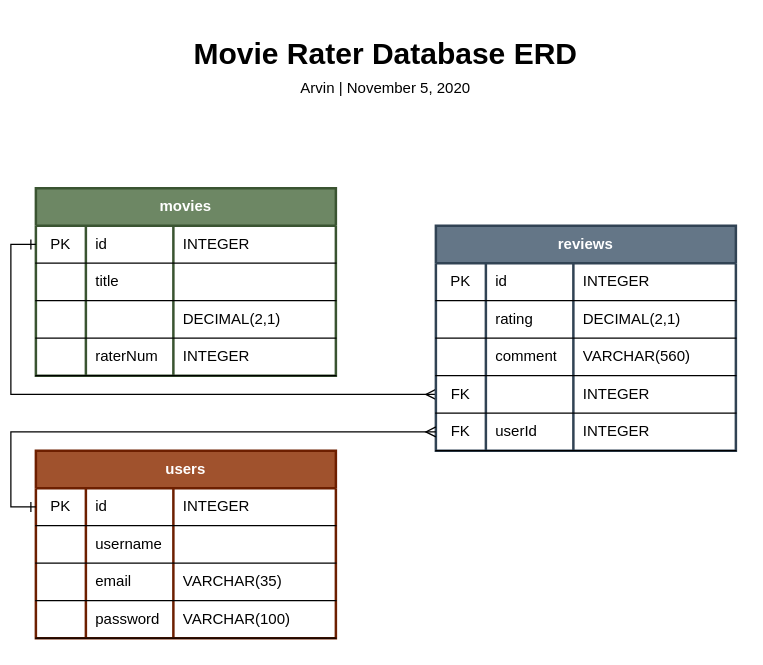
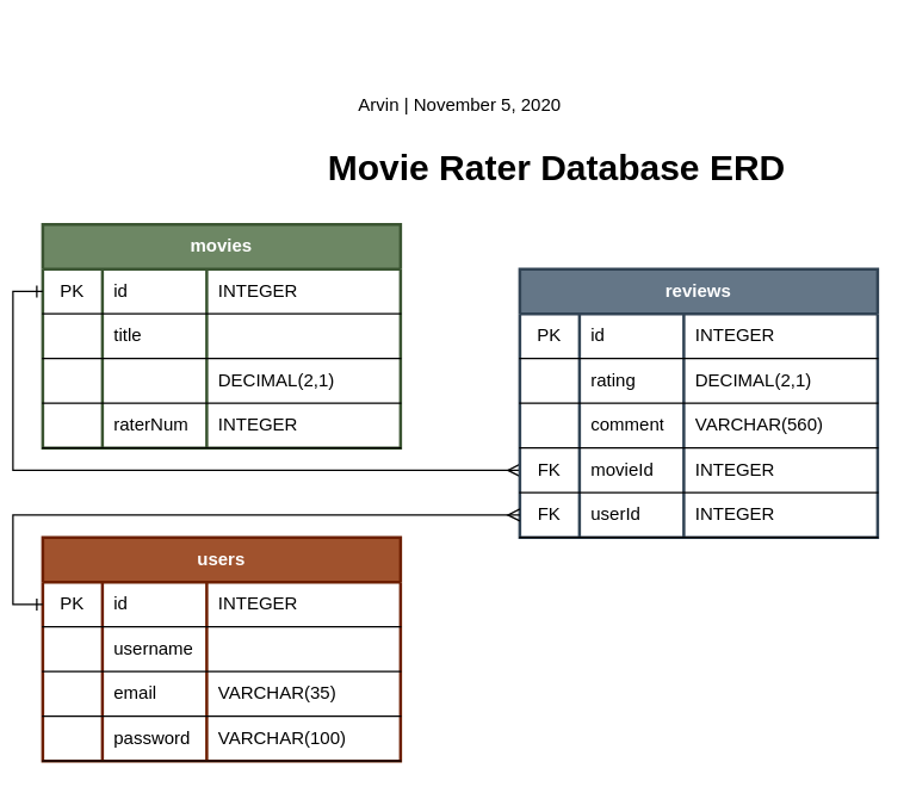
  <mxCell id="0" />
  <mxCell id="1" parent="0" />
  <mxCell id="2" value="" style="group" vertex="1" connectable="0" parent="1"><mxGeometry x="20" y="150" width="560" height="360" as="geometry" /></mxCell>
  <mxCell id="3" value="movies" style="shape=table;html=1;startSize=30;container=1;collapsible=0;childLayout=tableLayout;fixedRows=1;rowLines=0;fontStyle=1;align=center;rounded=0;shadow=0;whiteSpace=wrap;swimlaneFillColor=#ffffff;strokeWidth=2;sketch=0;columnLines=1;resizeLast=0;fillColor=#6d8764;strokeColor=#3A5431;fontColor=#ffffff;" vertex="1" parent="2"><mxGeometry width="240" height="150" as="geometry" /></mxCell>
  <mxCell id="4" value="" style="shape=partialRectangle;html=1;whiteSpace=wrap;collapsible=0;dropTarget=0;pointerEvents=0;fillColor=none;top=0;left=0;bottom=1;right=0;points=[[0,0.5],[1,0.5]];portConstraint=eastwest;" vertex="1" parent="3"><mxGeometry y="30" width="240" height="30" as="geometry" /></mxCell>
  <mxCell id="5" value="PK" style="shape=partialRectangle;html=1;whiteSpace=wrap;connectable=0;fillColor=none;top=0;left=0;bottom=0;right=0;overflow=hidden;" vertex="1" parent="4"><mxGeometry width="40" height="30" as="geometry" /></mxCell>
  <mxCell id="6" value="id" style="shape=partialRectangle;html=1;whiteSpace=wrap;connectable=0;fillColor=none;top=0;left=0;bottom=0;right=0;align=left;spacingLeft=6;overflow=hidden;" vertex="1" parent="4"><mxGeometry x="40" width="70" height="30" as="geometry" /></mxCell>
  <mxCell id="7" value="INTEGER" style="shape=partialRectangle;html=1;whiteSpace=wrap;connectable=0;fillColor=none;top=0;left=0;bottom=0;right=0;align=left;spacingLeft=6;overflow=hidden;" vertex="1" parent="4"><mxGeometry x="110" width="130" height="30" as="geometry" /></mxCell>
  <mxCell id="8" style="shape=partialRectangle;html=1;whiteSpace=wrap;collapsible=0;dropTarget=0;pointerEvents=0;fillColor=none;top=0;left=0;bottom=1;right=0;points=[[0,0.5],[1,0.5]];portConstraint=eastwest;" vertex="1" parent="3"><mxGeometry y="60" width="240" height="30" as="geometry" /></mxCell>
  <mxCell id="9" style="shape=partialRectangle;html=1;whiteSpace=wrap;connectable=0;fillColor=none;top=0;left=0;bottom=0;right=0;overflow=hidden;" vertex="1" parent="8"><mxGeometry width="40" height="30" as="geometry" /></mxCell>
  <mxCell id="10" value="title" style="shape=partialRectangle;html=1;whiteSpace=wrap;connectable=0;fillColor=none;top=0;left=0;bottom=0;right=0;align=left;spacingLeft=6;overflow=hidden;" vertex="1" parent="8"><mxGeometry x="40" width="70" height="30" as="geometry" /></mxCell>
  <mxCell id="11" style="shape=partialRectangle;html=1;whiteSpace=wrap;collapsible=0;dropTarget=0;pointerEvents=0;fillColor=none;top=0;left=0;bottom=1;right=0;points=[[0,0.5],[1,0.5]];portConstraint=eastwest;" vertex="1" parent="3"><mxGeometry y="90" width="240" height="30" as="geometry" /></mxCell>
  <mxCell id="12" style="shape=partialRectangle;html=1;whiteSpace=wrap;connectable=0;fillColor=none;top=0;left=0;bottom=0;right=0;overflow=hidden;" vertex="1" parent="11"><mxGeometry width="40" height="30" as="geometry" /></mxCell>
  <mxCell id="13" value="DECIMAL(2,1)" style="shape=partialRectangle;html=1;whiteSpace=wrap;connectable=0;fillColor=none;top=0;left=0;bottom=0;right=0;align=left;spacingLeft=6;overflow=hidden;" vertex="1" parent="11"><mxGeometry x="110" width="130" height="30" as="geometry" /></mxCell>
  <mxCell id="14" style="shape=partialRectangle;html=1;whiteSpace=wrap;collapsible=0;dropTarget=0;pointerEvents=0;fillColor=none;top=0;left=0;bottom=1;right=0;points=[[0,0.5],[1,0.5]];portConstraint=eastwest;" vertex="1" parent="3"><mxGeometry y="120" width="240" height="30" as="geometry" /></mxCell>
  <mxCell id="15" style="shape=partialRectangle;html=1;whiteSpace=wrap;connectable=0;fillColor=none;top=0;left=0;bottom=0;right=0;overflow=hidden;" vertex="1" parent="14"><mxGeometry width="40" height="30" as="geometry" /></mxCell>
  <mxCell id="16" value="raterNum" style="shape=partialRectangle;html=1;whiteSpace=wrap;connectable=0;fillColor=none;top=0;left=0;bottom=0;right=0;align=left;spacingLeft=6;overflow=hidden;" vertex="1" parent="14"><mxGeometry x="40" width="70" height="30" as="geometry" /></mxCell>
  <mxCell id="17" value="INTEGER" style="shape=partialRectangle;html=1;whiteSpace=wrap;connectable=0;fillColor=none;top=0;left=0;bottom=0;right=0;align=left;spacingLeft=6;overflow=hidden;" vertex="1" parent="14"><mxGeometry x="110" width="130" height="30" as="geometry" /></mxCell>
  <mxCell id="18" style="edgeStyle=orthogonalEdgeStyle;rounded=0;orthogonalLoop=1;jettySize=auto;html=1;entryX=0;entryY=0.5;entryDx=0;entryDy=0;endArrow=ERone;endFill=0;startArrow=ERmany;startFill=0;" edge="1" parent="2" source="32" target="4"><mxGeometry relative="1" as="geometry" /></mxCell>
  <mxCell id="19" value="reviews" style="shape=table;html=1;startSize=30;container=1;collapsible=0;childLayout=tableLayout;fixedRows=1;rowLines=0;fontStyle=1;align=center;rounded=0;shadow=0;whiteSpace=wrap;swimlaneFillColor=#ffffff;strokeWidth=2;sketch=0;columnLines=1;resizeLast=0;fillColor=#647687;strokeColor=#314354;fontColor=#ffffff;" vertex="1" parent="2"><mxGeometry x="320" y="30" width="240" height="180" as="geometry" /></mxCell>
  <mxCell id="20" value="" style="shape=partialRectangle;html=1;whiteSpace=wrap;collapsible=0;dropTarget=0;pointerEvents=0;fillColor=none;top=0;left=0;bottom=1;right=0;points=[[0,0.5],[1,0.5]];portConstraint=eastwest;" vertex="1" parent="19"><mxGeometry y="30" width="240" height="30" as="geometry" /></mxCell>
  <mxCell id="21" value="PK" style="shape=partialRectangle;html=1;whiteSpace=wrap;connectable=0;fillColor=none;top=0;left=0;bottom=0;right=0;overflow=hidden;" vertex="1" parent="20"><mxGeometry width="40" height="30" as="geometry" /></mxCell>
  <mxCell id="22" value="id" style="shape=partialRectangle;html=1;whiteSpace=wrap;connectable=0;fillColor=none;top=0;left=0;bottom=0;right=0;align=left;spacingLeft=6;overflow=hidden;" vertex="1" parent="20"><mxGeometry x="40" width="70" height="30" as="geometry" /></mxCell>
  <mxCell id="23" value="INTEGER" style="shape=partialRectangle;html=1;whiteSpace=wrap;connectable=0;fillColor=none;top=0;left=0;bottom=0;right=0;align=left;spacingLeft=6;overflow=hidden;" vertex="1" parent="20"><mxGeometry x="110" width="130" height="30" as="geometry" /></mxCell>
  <mxCell id="24" style="shape=partialRectangle;html=1;whiteSpace=wrap;collapsible=0;dropTarget=0;pointerEvents=0;fillColor=none;top=0;left=0;bottom=1;right=0;points=[[0,0.5],[1,0.5]];portConstraint=eastwest;" vertex="1" parent="19"><mxGeometry y="60" width="240" height="30" as="geometry" /></mxCell>
  <mxCell id="25" style="shape=partialRectangle;html=1;whiteSpace=wrap;connectable=0;fillColor=none;top=0;left=0;bottom=0;right=0;overflow=hidden;" vertex="1" parent="24"><mxGeometry width="40" height="30" as="geometry" /></mxCell>
  <mxCell id="26" value="rating" style="shape=partialRectangle;html=1;whiteSpace=wrap;connectable=0;fillColor=none;top=0;left=0;bottom=0;right=0;align=left;spacingLeft=6;overflow=hidden;" vertex="1" parent="24"><mxGeometry x="40" width="70" height="30" as="geometry" /></mxCell>
  <mxCell id="27" value="DECIMAL(2,1)" style="shape=partialRectangle;html=1;whiteSpace=wrap;connectable=0;fillColor=none;top=0;left=0;bottom=0;right=0;align=left;spacingLeft=6;overflow=hidden;" vertex="1" parent="24"><mxGeometry x="110" width="130" height="30" as="geometry" /></mxCell>
  <mxCell id="28" style="shape=partialRectangle;html=1;whiteSpace=wrap;collapsible=0;dropTarget=0;pointerEvents=0;fillColor=none;top=0;left=0;bottom=1;right=0;points=[[0,0.5],[1,0.5]];portConstraint=eastwest;" vertex="1" parent="19"><mxGeometry y="90" width="240" height="30" as="geometry" /></mxCell>
  <mxCell id="29" style="shape=partialRectangle;html=1;whiteSpace=wrap;connectable=0;fillColor=none;top=0;left=0;bottom=0;right=0;overflow=hidden;" vertex="1" parent="28"><mxGeometry width="40" height="30" as="geometry" /></mxCell>
  <mxCell id="30" value="comment" style="shape=partialRectangle;html=1;whiteSpace=wrap;connectable=0;fillColor=none;top=0;left=0;bottom=0;right=0;align=left;spacingLeft=6;overflow=hidden;" vertex="1" parent="28"><mxGeometry x="40" width="70" height="30" as="geometry" /></mxCell>
  <mxCell id="31" value="VARCHAR(560)" style="shape=partialRectangle;html=1;whiteSpace=wrap;connectable=0;fillColor=none;top=0;left=0;bottom=0;right=0;align=left;spacingLeft=6;overflow=hidden;" vertex="1" parent="28"><mxGeometry x="110" width="130" height="30" as="geometry" /></mxCell>
  <mxCell id="32" style="shape=partialRectangle;html=1;whiteSpace=wrap;collapsible=0;dropTarget=0;pointerEvents=0;fillColor=none;top=0;left=0;bottom=1;right=0;points=[[0,0.5],[1,0.5]];portConstraint=eastwest;" vertex="1" parent="19"><mxGeometry y="120" width="240" height="30" as="geometry" /></mxCell>
  <mxCell id="33" value="FK" style="shape=partialRectangle;html=1;whiteSpace=wrap;connectable=0;fillColor=none;top=0;left=0;bottom=0;right=0;overflow=hidden;" vertex="1" parent="32"><mxGeometry width="40" height="30" as="geometry" /></mxCell>
+ <mxCell id="34" value="movieId" style="shape=partialRectangle;html=1;whiteSpace=wrap;connectable=0;fillColor=none;top=0;left=0;bottom=0;right=0;align=left;spacingLeft=6;overflow=hidden;flipH=0;" vertex="1" parent="32"><mxGeometry x="40" width="70" height="30" as="geometry" /></mxCell>
  <mxCell id="35" value="INTEGER" style="shape=partialRectangle;html=1;whiteSpace=wrap;connectable=0;fillColor=none;top=0;left=0;bottom=0;right=0;align=left;spacingLeft=6;overflow=hidden;flipH=0;" vertex="1" parent="32"><mxGeometry x="110" width="130" height="30" as="geometry" /></mxCell>
  <mxCell id="36" style="shape=partialRectangle;html=1;whiteSpace=wrap;collapsible=0;dropTarget=0;pointerEvents=0;fillColor=none;top=0;left=0;bottom=1;right=0;points=[[0,0.5],[1,0.5]];portConstraint=eastwest;" vertex="1" parent="19"><mxGeometry y="150" width="240" height="30" as="geometry" /></mxCell>
  <mxCell id="37" value="FK" style="shape=partialRectangle;html=1;whiteSpace=wrap;connectable=0;fillColor=none;top=0;left=0;bottom=0;right=0;overflow=hidden;" vertex="1" parent="36"><mxGeometry width="40" height="30" as="geometry" /></mxCell>
  <mxCell id="38" value="userId" style="shape=partialRectangle;html=1;whiteSpace=wrap;connectable=0;fillColor=none;top=0;left=0;bottom=0;right=0;align=left;spacingLeft=6;overflow=hidden;" vertex="1" parent="36"><mxGeometry x="40" width="70" height="30" as="geometry" /></mxCell>
  <mxCell id="39" value="INTEGER" style="shape=partialRectangle;html=1;whiteSpace=wrap;connectable=0;fillColor=none;top=0;left=0;bottom=0;right=0;align=left;spacingLeft=6;overflow=hidden;" vertex="1" parent="36"><mxGeometry x="110" width="130" height="30" as="geometry" /></mxCell>
  <mxCell id="40" value="users" style="shape=table;html=1;startSize=30;container=1;collapsible=0;childLayout=tableLayout;fixedRows=1;rowLines=0;fontStyle=1;align=center;rounded=0;shadow=0;whiteSpace=wrap;swimlaneFillColor=#ffffff;strokeWidth=2;sketch=0;columnLines=1;resizeLast=0;fillColor=#a0522d;strokeColor=#6D1F00;fontColor=#ffffff;" vertex="1" parent="2"><mxGeometry y="210" width="240" height="150" as="geometry" /></mxCell>
  <mxCell id="41" value="" style="shape=partialRectangle;html=1;whiteSpace=wrap;collapsible=0;dropTarget=0;pointerEvents=0;fillColor=none;top=0;left=0;bottom=1;right=0;points=[[0,0.5],[1,0.5]];portConstraint=eastwest;" vertex="1" parent="40"><mxGeometry y="30" width="240" height="30" as="geometry" /></mxCell>
  <mxCell id="42" value="PK" style="shape=partialRectangle;html=1;whiteSpace=wrap;connectable=0;fillColor=none;top=0;left=0;bottom=0;right=0;overflow=hidden;" vertex="1" parent="41"><mxGeometry width="40" height="30" as="geometry" /></mxCell>
  <mxCell id="43" value="id" style="shape=partialRectangle;html=1;whiteSpace=wrap;connectable=0;fillColor=none;top=0;left=0;bottom=0;right=0;align=left;spacingLeft=6;overflow=hidden;" vertex="1" parent="41"><mxGeometry x="40" width="70" height="30" as="geometry" /></mxCell>
  <mxCell id="44" value="INTEGER" style="shape=partialRectangle;html=1;whiteSpace=wrap;connectable=0;fillColor=none;top=0;left=0;bottom=0;right=0;align=left;spacingLeft=6;overflow=hidden;" vertex="1" parent="41"><mxGeometry x="110" width="130" height="30" as="geometry" /></mxCell>
  <mxCell id="45" style="shape=partialRectangle;html=1;whiteSpace=wrap;collapsible=0;dropTarget=0;pointerEvents=0;fillColor=none;top=0;left=0;bottom=1;right=0;points=[[0,0.5],[1,0.5]];portConstraint=eastwest;" vertex="1" parent="40"><mxGeometry y="60" width="240" height="30" as="geometry" /></mxCell>
  <mxCell id="46" style="shape=partialRectangle;html=1;whiteSpace=wrap;connectable=0;fillColor=none;top=0;left=0;bottom=0;right=0;overflow=hidden;" vertex="1" parent="45"><mxGeometry width="40" height="30" as="geometry" /></mxCell>
  <mxCell id="47" value="username" style="shape=partialRectangle;html=1;whiteSpace=wrap;connectable=0;fillColor=none;top=0;left=0;bottom=0;right=0;align=left;spacingLeft=6;overflow=hidden;" vertex="1" parent="45"><mxGeometry x="40" width="70" height="30" as="geometry" /></mxCell>
  <mxCell id="48" style="shape=partialRectangle;html=1;whiteSpace=wrap;collapsible=0;dropTarget=0;pointerEvents=0;fillColor=none;top=0;left=0;bottom=1;right=0;points=[[0,0.5],[1,0.5]];portConstraint=eastwest;" vertex="1" parent="40"><mxGeometry y="90" width="240" height="30" as="geometry" /></mxCell>
  <mxCell id="49" style="shape=partialRectangle;html=1;whiteSpace=wrap;connectable=0;fillColor=none;top=0;left=0;bottom=0;right=0;overflow=hidden;" vertex="1" parent="48"><mxGeometry width="40" height="30" as="geometry" /></mxCell>
  <mxCell id="50" value="email" style="shape=partialRectangle;html=1;whiteSpace=wrap;connectable=0;fillColor=none;top=0;left=0;bottom=0;right=0;align=left;spacingLeft=6;overflow=hidden;" vertex="1" parent="48"><mxGeometry x="40" width="70" height="30" as="geometry" /></mxCell>
  <mxCell id="51" value="VARCHAR(35)" style="shape=partialRectangle;html=1;whiteSpace=wrap;connectable=0;fillColor=none;top=0;left=0;bottom=0;right=0;align=left;spacingLeft=6;overflow=hidden;" vertex="1" parent="48"><mxGeometry x="110" width="130" height="30" as="geometry" /></mxCell>
  <mxCell id="52" style="shape=partialRectangle;html=1;whiteSpace=wrap;collapsible=0;dropTarget=0;pointerEvents=0;fillColor=none;top=0;left=0;bottom=1;right=0;points=[[0,0.5],[1,0.5]];portConstraint=eastwest;" vertex="1" parent="40"><mxGeometry y="120" width="240" height="30" as="geometry" /></mxCell>
  <mxCell id="53" style="shape=partialRectangle;html=1;whiteSpace=wrap;connectable=0;fillColor=none;top=0;left=0;bottom=0;right=0;overflow=hidden;" vertex="1" parent="52"><mxGeometry width="40" height="30" as="geometry" /></mxCell>
  <mxCell id="54" value="password" style="shape=partialRectangle;html=1;whiteSpace=wrap;connectable=0;fillColor=none;top=0;left=0;bottom=0;right=0;align=left;spacingLeft=6;overflow=hidden;" vertex="1" parent="52"><mxGeometry x="40" width="70" height="30" as="geometry" /></mxCell>
  <mxCell id="55" value="VARCHAR(100)" style="shape=partialRectangle;html=1;whiteSpace=wrap;connectable=0;fillColor=none;top=0;left=0;bottom=0;right=0;align=left;spacingLeft=6;overflow=hidden;" vertex="1" parent="52"><mxGeometry x="110" width="130" height="30" as="geometry" /></mxCell>
  <mxCell id="56" style="edgeStyle=orthogonalEdgeStyle;rounded=0;orthogonalLoop=1;jettySize=auto;html=1;exitX=0;exitY=0.5;exitDx=0;exitDy=0;entryX=0;entryY=0.5;entryDx=0;entryDy=0;sketch=0;jumpStyle=none;startArrow=ERmany;startFill=0;endArrow=ERone;endFill=0;" edge="1" parent="2" source="36" target="41"><mxGeometry relative="1" as="geometry" /></mxCell>
- <mxCell id="57" value="Movie Rater Database ERD" style="text;strokeColor=none;fillColor=none;fontSize=24;fontStyle=1;verticalAlign=middle;align=center;rounded=0;shadow=0;sketch=0;glass=0;" vertex="1" parent="1"><mxGeometry x="120" y="20" width="360" height="40" as="geometry" /></mxCell>
+ <mxCell id="57" value="Movie Rater Database ERD" style="text;strokeColor=none;fillColor=none;fontSize=24;fontStyle=1;verticalAlign=middle;align=center;rounded=0;shadow=0;sketch=0;glass=0;" vertex="1" parent="1"><mxGeometry x="185" y="90" width="360" height="40" as="geometry" /></mxCell>
  <mxCell id="58" value="Arvin | November 5, 2020" style="text;html=1;strokeColor=none;fillColor=none;align=center;verticalAlign=middle;whiteSpace=wrap;rounded=0;shadow=0;glass=0;sketch=0;" vertex="1" parent="1"><mxGeometry x="230" y="60" width="140" height="20" as="geometry" /></mxCell>
